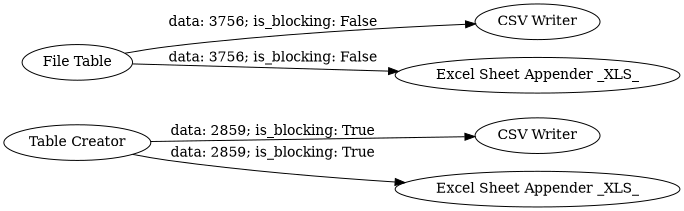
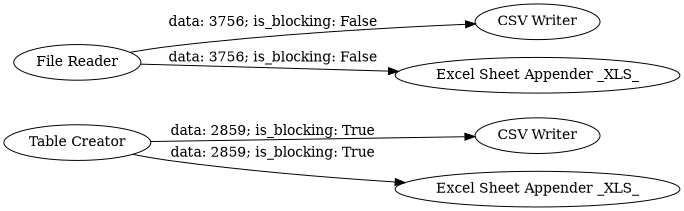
  digraph {
    rankdir=LR
    n1 [label="CSV Writer"]
    n2 [label="CSV Writer"]
-   n3 [label="File Table"]
+   n3 [label="File Reader"]
    n4 [label="Excel Sheet Appender _XLS_"]
    n5 [label="Table Creator"]
    n6 [label="Excel Sheet Appender _XLS_"]
    n3 -> n2 [label="data: 3756; is_blocking: False"]
    n3 -> n4 [label="data: 3756; is_blocking: False"]
    n5 -> n1 [label="data: 2859; is_blocking: True"]
    n5 -> n6 [label="data: 2859; is_blocking: True"]
  }
